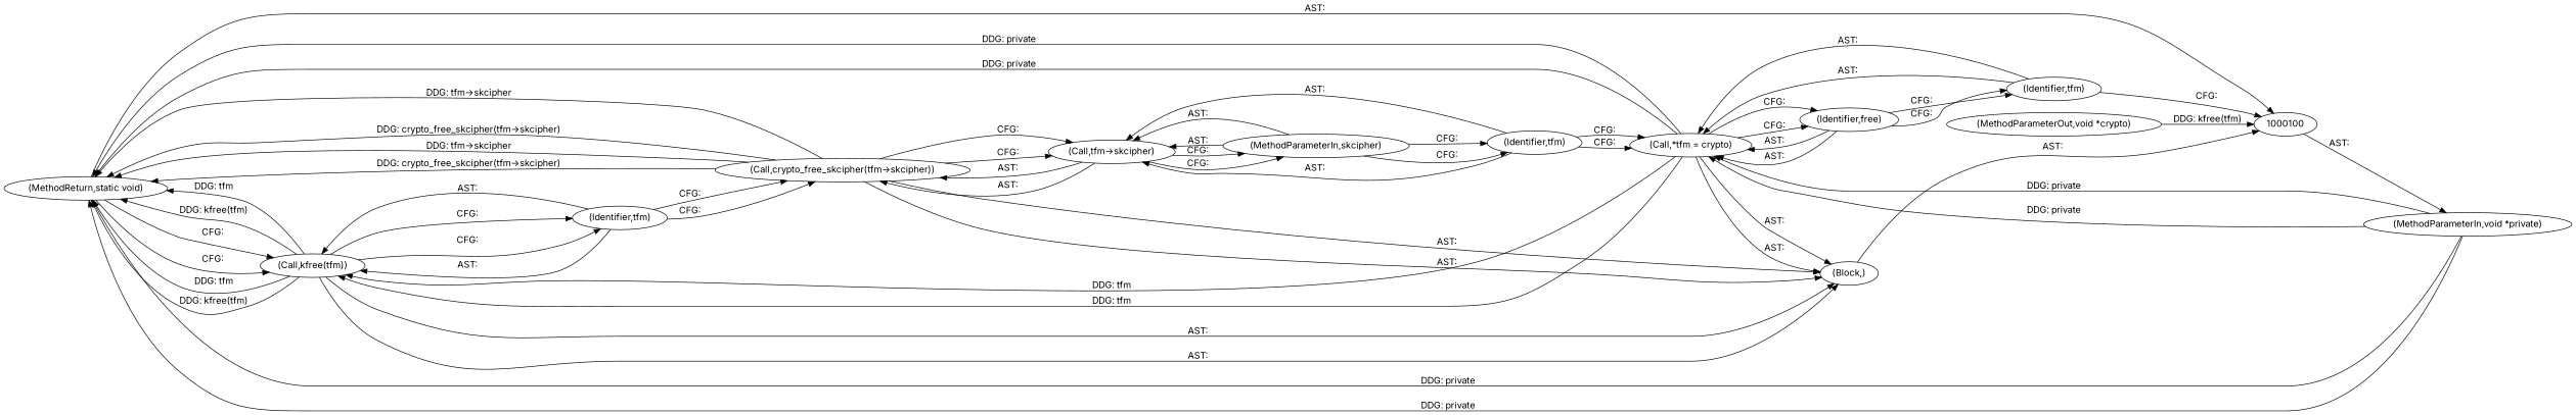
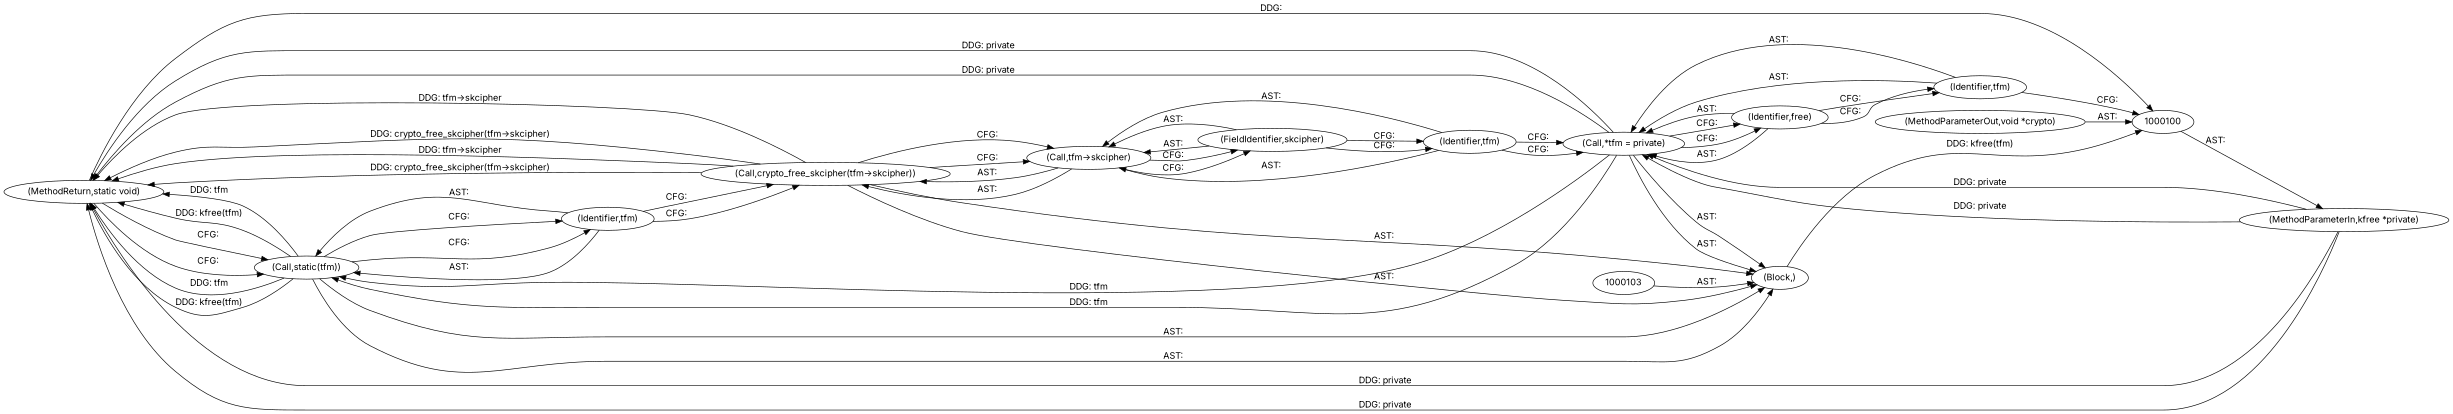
  digraph {
    fontname=Inter
    rankdir=LR
    node [fontname=Inter]
    edge [fontname=Inter]
    n1 [label="(MethodReturn,static void)"]
-   n2 [label="(Call,kfree(tfm))"]
+   n2 [label="(Call,static(tfm))"]
    1000100
    n4 [label="(Block,)"]
    n5 [label="(Identifier,tfm)"]
-   n6 [label="(MethodParameterIn,void *private)"]
-   n7 [label="(Call,*tfm = crypto)"]
+   n6 [label="(MethodParameterIn,kfree *private)"]
+   n7 [label="(Call,*tfm = private)"]
    n8 [label="(Identifier,free)"]
    n9 [label="(MethodParameterOut,void *crypto)"]
    n10 [label="(Identifier,tfm)"]
    n11 [label="(Call,crypto_free_skcipher(tfm->skcipher))"]
    n12 [label="(Call,tfm->skcipher)"]
-   n13 [label="(MethodParameterIn,skcipher)"]
+   n13 [label="(FieldIdentifier,skcipher)"]
    n14 [label="(Identifier,tfm)"]
+   1000103
    n1 -> n2 [label="CFG: "]
    n1 -> n2 [label="CFG: "]
-   n1 -> 1000100 [label="AST: "]
+   n1 -> 1000100 [label="DDG: "]
    n2 -> n1 [label="DDG: tfm"]
    n2 -> n1 [label="DDG: kfree(tfm)"]
    n2 -> n1 [label="DDG: tfm"]
    n2 -> n1 [label="DDG: kfree(tfm)"]
    n2 -> n4 [label="AST: "]
    n2 -> n4 [label="AST: "]
    n2 -> n5 [label="CFG: "]
    n2 -> n5 [label="CFG: "]
    1000100 -> n6 [label="AST: "]
-   n4 -> 1000100 [label="AST: "]
+   n4 -> 1000100 [label="DDG: kfree(tfm)"]
    n5 -> n2 [label="AST: "]
    n5 -> n2 [label="AST: "]
    n5 -> n11 [label="CFG: "]
    n5 -> n11 [label="CFG: "]
    n6 -> n1 [label="DDG: private"]
    n6 -> n1 [label="DDG: private"]
    n6 -> n7 [label="DDG: private"]
    n6 -> n7 [label="DDG: private"]
    n7 -> n1 [label="DDG: private"]
    n7 -> n1 [label="DDG: private"]
    n7 -> n2 [label="DDG: tfm"]
    n7 -> n2 [label="DDG: tfm"]
    n7 -> n4 [label="AST: "]
    n7 -> n4 [label="AST: "]
    n7 -> n8 [label="CFG: "]
    n7 -> n8 [label="CFG: "]
    n8 -> n7 [label="AST: "]
    n8 -> n7 [label="AST: "]
    n8 -> n10 [label="CFG: "]
    n8 -> n10 [label="CFG: "]
-   n9 -> 1000100 [label="DDG: kfree(tfm)"]
+   n9 -> 1000100 [label="AST: "]
    n10 -> 1000100 [label="CFG: "]
    n10 -> n7 [label="AST: "]
    n10 -> n7 [label="AST: "]
    n11 -> n1 [label="DDG: tfm->skcipher"]
    n11 -> n1 [label="DDG: crypto_free_skcipher(tfm->skcipher)"]
    n11 -> n1 [label="DDG: tfm->skcipher"]
    n11 -> n1 [label="DDG: crypto_free_skcipher(tfm->skcipher)"]
    n11 -> n4 [label="AST: "]
    n11 -> n4 [label="AST: "]
    n11 -> n12 [label="CFG: "]
    n11 -> n12 [label="CFG: "]
    n12 -> n11 [label="AST: "]
    n12 -> n11 [label="AST: "]
    n12 -> n13 [label="CFG: "]
    n12 -> n13 [label="CFG: "]
    n13 -> n12 [label="AST: "]
    n13 -> n12 [label="AST: "]
    n13 -> n14 [label="CFG: "]
    n13 -> n14 [label="CFG: "]
    n14 -> n7 [label="CFG: "]
    n14 -> n7 [label="CFG: "]
    n14 -> n12 [label="AST: "]
    n14 -> n12 [label="AST: "]
+   1000103 -> n4 [label="AST: "]
  }
